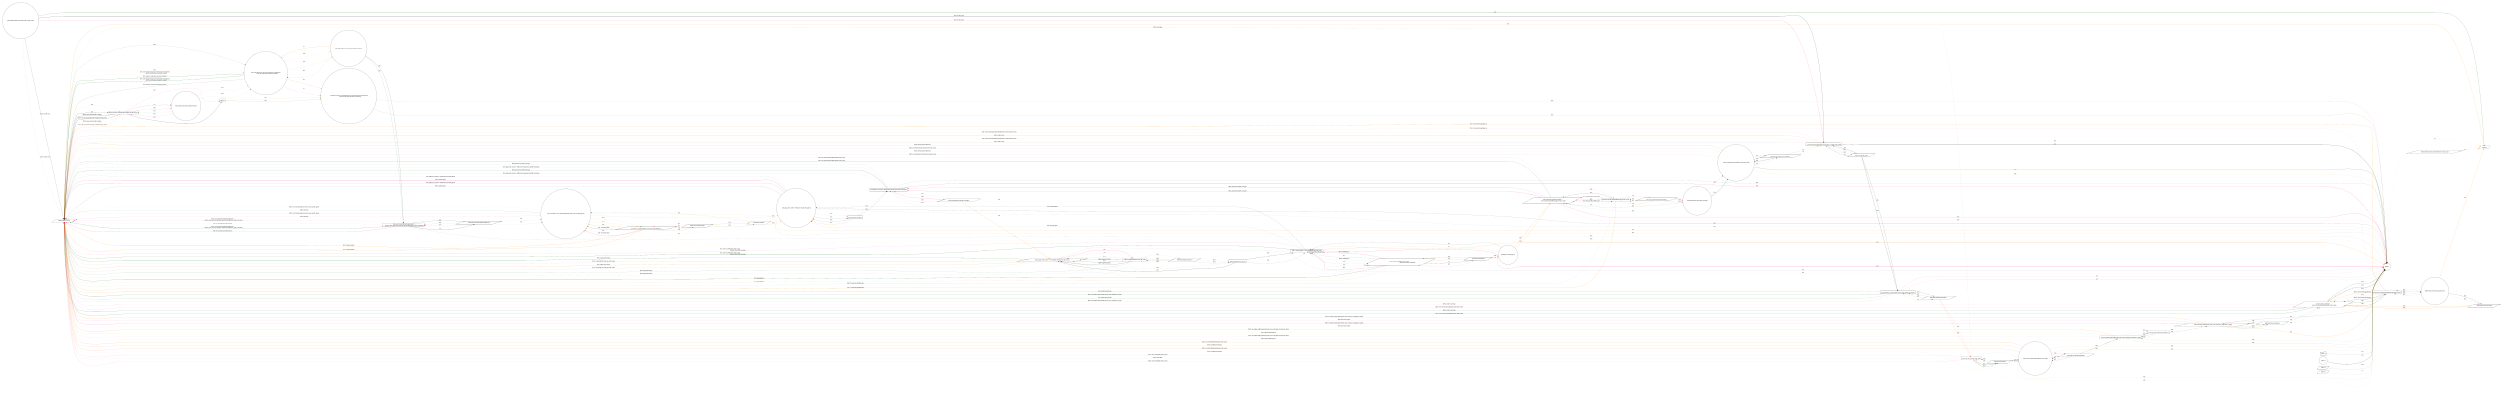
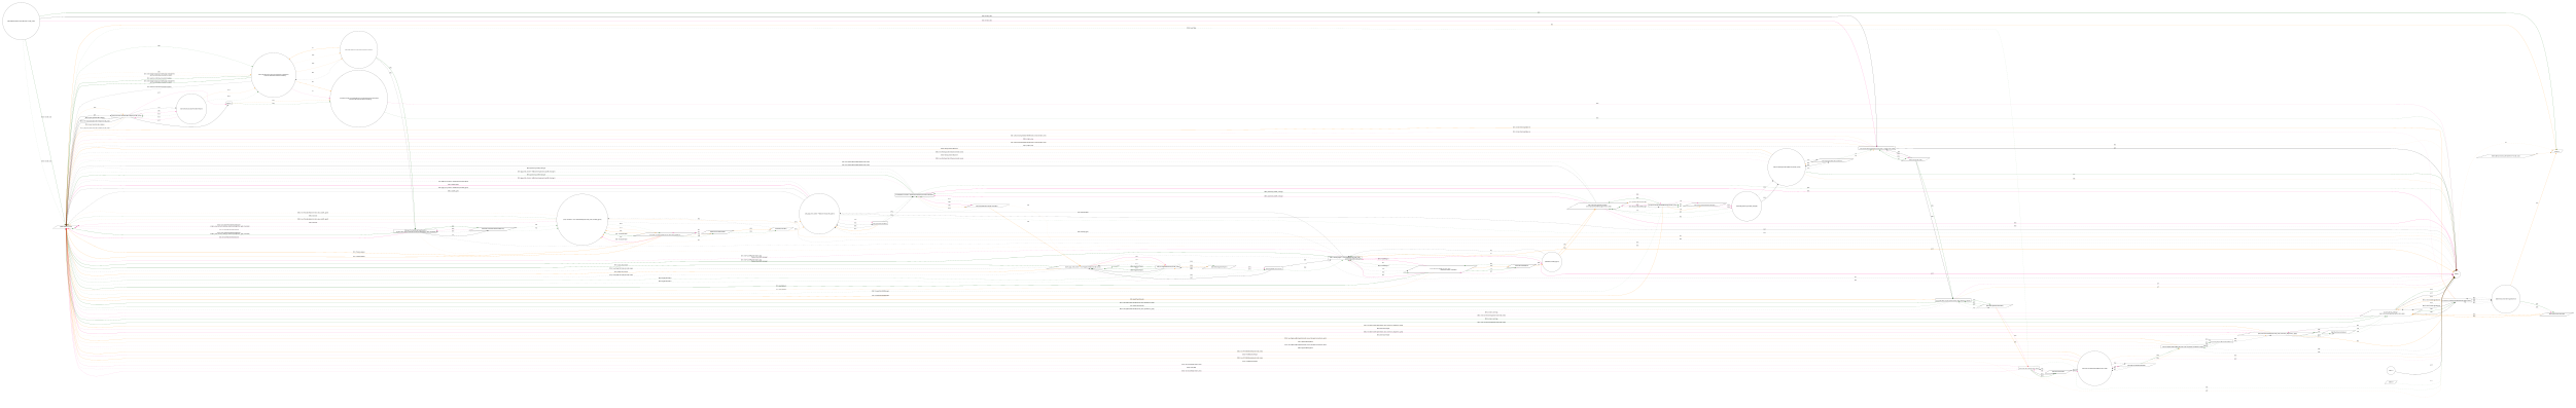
  digraph {
    fontname="Noto Sans"
    rankdir=LR
    node [fontname="Noto Sans" shape=parallelogram]
    edge [color=darkgreen fontname="Noto Sans" style=dotted]
    n1 [label="(MethodReturn,void)"]
    n2 [label="(Call,CommandLine::ForCurrentProcess()->HasSwitch(\n          switches::kDomAutomationController))" shape=circle]
    n3 [label="(Call,new AutomationRendererHelper(render_view))" shape=folder]
    1000100
    n5 [label="(ControlStructure,if (CommandLine::ForCurrentProcess()->HasSwitch(\n          switches::kDomAutomationController)))" shape=circle]
    n6 [label="(Identifier,switches::kDomAutomationController)" shape=circle]
    n7 [label="(Block,)" shape=folder]
    n8 [label="(Identifier,AutomationRendererHelper)" shape=circle]
    n9 [label="(MethodParameterIn,RenderView* render_view)" shape=circle]
    n10 [label="(Call,safe_browsing::MalwareDOMDetails::Create(render_view))" shape=folder]
    n11 [label="(Block,)" shape=circle]
    n12 [label="(Identifier,render_view)"]
    n13 [label="(MethodParameterOut,RenderView* render_view)"]
    n14 [label="(Call,new SpellCheckProvider(render_view, spellcheck_.get()))" shape=folder]
    n15 [label="(Identifier,SpellCheckProvider)"]
    n16 [label="(Call,new TextInputClientObserver(render_view))" shape=circle]
    n17 [label="(Identifier,TextInputClientObserver)"]
    n18 [label="(Call,* password_autofill_manager =\n      new PasswordAutofillManager(render_view))"]
    n19 [label="(Call,new PasswordAutofillManager(render_view))" shape=folder]
    n20 [label="(Call,page_click_tracker->AddListener(password_autofill_manager))" shape=folder]
    n21 [label="(Identifier,PasswordAutofillManager)"]
    n22 [label="(Identifier,password_autofill_manager)"]
    n23 [label="(Identifier,password_autofill_manager)" shape=circle]
    n24 [label="(Call,* autofill_agent = new AutofillAgent(render_view,\n                                                    password_autofill_manager))" shape=folder]
    n25 [label="(Call,new AutofillAgent(render_view,\n                                                    password_autofill_manager))"]
    n26 [label="(Call,page_click_tracker->AddListener(autofill_agent))" shape=circle]
    n27 [label="(Identifier,AutofillAgent)"]
    n28 [label="(Identifier,autofill_agent)" shape=folder]
    n29 [label="(Identifier,autofill_agent)" shape=circle]
    n30 [label="(Call,* content_settings =\n       new ContentSettingsObserver(render_view))"]
    n31 [label="(Call,new ContentSettingsObserver(render_view))" shape=folder]
    n32 [label="(Identifier,ContentSettingsObserver)" shape=circle]
    n33 [label="(Identifier,content_settings)"]
    n34 [label="(Call,* page_click_tracker = new PageClickTracker(render_view))"]
    n35 [label="(Call,new PageClickTracker(render_view))" shape=folder]
    n36 [label="(Identifier,PageClickTracker)"]
    n37 [label="(Identifier,page_click_tracker)" shape=folder]
    n38 [label="(Call,* translate = new TranslateHelper(render_view, autofill_agent))" shape=circle]
    n39 [label="(Call,new TranslateHelper(render_view, autofill_agent))"]
    n40 [label="(Identifier,TranslateHelper)"]
    n41 [label="(Identifier,translate)"]
    n42 [label="(Call,new ChromeRenderViewObserver(\n      render_view, content_settings, extension_dispatcher_.get(), translate))" shape=folder]
    n43 [label="(Identifier,ChromeRenderViewObserver)"]
    n44 [label="(Call,new ExtensionHelper(render_view, extension_dispatcher_.get()))"]
    n45 [label="(Identifier,ExtensionHelper)"]
    n46 [label="(Call,new PageLoadHistograms(render_view, histogram_snapshots_.get()))" shape=folder]
    n47 [label="(CommandLine,PageLoadHistograms)" shape=folder]
    n48 [label="(Call,new PrintWebViewHelper(render_view))" shape=circle]
    n49 [label="(Identifier,PrintWebViewHelper)"]
    n50 [label="(Call,new SearchBox(render_view))" shape=folder]
    n51 [label="(Identifier,SearchBox)"]
-   1000103 [shape=folder]
    1000127 [shape=circle]
-   1000132
    1000141
    n1 -> n2 [label="CFG: " style=dashed]
    n1 -> n2 [color=darkorange label="CFG: "]
    n1 -> n3 [color=darkorange label="CFG: " style=dashed]
    n1 -> n3 [color=black label="CFG: " style=solid]
    n1 -> 1000100 [color=darkorange label="AST: " style=solid]
    n2 -> n1 [color=darkorange label="DDG: CommandLine::ForCurrentProcess()->HasSwitch(\n          switches::kDomAutomationController)"]
    n2 -> n1 [label="DDG: switches::kDomAutomationController" style=solid]
    n2 -> n1 [label="DDG: CommandLine::ForCurrentProcess()->HasSwitch(\n          switches::kDomAutomationController)" style=solid]
    n2 -> n1 [color=black label="DDG: switches::kDomAutomationController" style=dashed]
    n2 -> n5 [color=darkorange label="AST: " style=solid]
    n2 -> n5 [color=deeppink label="AST: " style=dashed]
    n2 -> n6 [color=darkorange label="CFG: "]
    n2 -> n6 [color=darkorange label="CFG: " style=dashed]
    n3 -> n1 [color=black label="DDG: AutomationRendererHelper" style=solid]
    n3 -> n1 [color=black label="DDG: new AutomationRendererHelper(render_view)" style=solid]
    n3 -> n1 [color=darkorange label="DDG: AutomationRendererHelper" style=dashed]
    n3 -> n1 [color=black label="DDG: new AutomationRendererHelper(render_view)"]
    n3 -> n7 [color=black label="AST: " style=solid]
    n3 -> n7 [color=deeppink label="AST: " style=dashed]
    n3 -> n8 [color=black label="CFG: " style=dashed]
    n3 -> n8 [color=deeppink label="CFG: " style=dashed]
    n5 -> n11 [label="AST: " style=dashed]
    n5 -> n11 [color=deeppink label="AST: " style=dashed]
    n6 -> n2 [color=black label="AST: "]
    n6 -> n2 [color=darkorange label="AST: " style=solid]
    n6 -> n42 [color=black label="CFG: " style=dashed]
    n6 -> n42 [label="CFG: " style=solid]
    n7 -> n5 [color=darkorange label="AST: " style=dashed]
    n7 -> n5 [label="AST: " style=dashed]
    n8 -> n2 [color=darkorange label="CFG: " style=dashed]
    n8 -> n2 [label="CFG: "]
    n8 -> n3 [label="AST: "]
    n8 -> n3 [color=deeppink label="AST: " style=dashed]
    n9 -> n1 [label="DDG: render_view" style=solid]
    n9 -> n1 [label="DDG: render_view"]
    n9 -> 1000100 [label="AST: " style=solid]
    n9 -> n10 [color=black label="DDG: render_view" style=solid]
    n9 -> n10 [color=deeppink label="DDG: render_view" style=solid]
    n10 -> n1 [color=darkorange label="DDG: safe_browsing::MalwareDOMDetails::Create(render_view)" style=dashed]
    n10 -> n1 [color=deeppink label="DDG: render_view" style=dashed]
    n10 -> n1 [color=darkorange label="DDG: safe_browsing::MalwareDOMDetails::Create(render_view)" style=dashed]
    n10 -> n1 [color=black label="DDG: render_view"]
    n10 -> n11 [color=darkorange label="AST: "]
    n10 -> n11 [color=black label="AST: " style=solid]
    n10 -> n12 [color=deeppink label="CFG: " style=dashed]
    n10 -> n12 [label="CFG: " style=dashed]
    n11 -> 1000100 [color=darkorange label="AST: "]
    n12 -> n10 [label="AST: " style=solid]
    n12 -> n10 [color=black label="AST: " style=solid]
    n12 -> n14 [color=black label="CFG: " style=solid]
    n12 -> n14 [label="CFG: " style=solid]
    n13 -> 1000100 [color=darkorange label="AST: " style=dashed]
    n14 -> n1 [color=darkorange label="DDG: SpellCheckProvider" style=solid]
    n14 -> n1 [label="DDG: new SpellCheckProvider(render_view, spellcheck_.get())" style=solid]
    n14 -> n1 [label="DDG: SpellCheckProvider" style=dashed]
    n14 -> n1 [color=black label="DDG: new SpellCheckProvider(render_view, spellcheck_.get())"]
    n14 -> n11 [color=deeppink label="AST: " style=dashed]
    n14 -> n11 [color=darkorange label="AST: " style=dashed]
    n14 -> n15 [color=black label="CFG: "]
    n14 -> n15 [label="CFG: " style=solid]
    n15 -> n14 [label="AST: " style=dashed]
    n15 -> n14 [label="AST: " style=dashed]
    n15 -> n50 [color=darkorange label="CFG: " style=solid]
    n15 -> n50 [color=deeppink label="CFG: " style=dashed]
    n16 -> n1 [color=darkorange label="DDG: TextInputClientObserver" style=solid]
    n16 -> n1 [color=black label="DDG: new TextInputClientObserver(render_view)"]
    n16 -> n1 [color=darkorange label="DDG: TextInputClientObserver"]
    n16 -> n1 [color=deeppink label="DDG: new TextInputClientObserver(render_view)"]
    n16 -> n11 [label="AST: " style=solid]
    n16 -> n11 [color=darkorange label="AST: " style=dashed]
    n16 -> n17 [color=black label="CFG: "]
    n16 -> n17 [color=black label="CFG: " style=dashed]
    n17 -> n10 [color=darkorange label="CFG: "]
    n17 -> n10 [label="CFG: " style=dashed]
    n17 -> n16 [color=darkorange label="AST: "]
    n17 -> n16 [color=black label="AST: " style=solid]
    n18 -> n1 [label="DDG: new PasswordAutofillManager(render_view)"]
    n18 -> n1 [color=black label="DDG: new PasswordAutofillManager(render_view)" style=dashed]
    n18 -> n11 [color=deeppink label="AST: " style=solid]
    n18 -> n11 [color=deeppink label="AST: "]
    n18 -> n19 [color=black label="CFG: "]
    n18 -> n19 [color=deeppink label="CFG: "]
    n18 -> n20 [label="DDG: password_autofill_manager" style=dashed]
    n18 -> n20 [color=deeppink label="DDG: password_autofill_manager" style=solid]
    n19 -> n1 [label="DDG: PasswordAutofillManager"]
    n19 -> n1 [color=darkorange label="DDG: PasswordAutofillManager" style=solid]
    n19 -> n18 [label="AST: " style=solid]
    n19 -> n18 [color=darkorange label="DDG: PasswordAutofillManager" style=dashed]
    n19 -> n18 [color=deeppink label="AST: " style=solid]
    n19 -> n18 [label="DDG: PasswordAutofillManager"]
    n19 -> n21 [color=darkorange label="CFG: " style=solid]
    n19 -> n21 [color=deeppink label="CFG: " style=dashed]
    n20 -> n1 [color=black label="DDG: password_autofill_manager"]
    n20 -> n1 [label="DDG: page_click_tracker->AddListener(password_autofill_manager)"]
    n20 -> n1 [label="DDG: password_autofill_manager" style=solid]
    n20 -> n1 [color=deeppink label="DDG: page_click_tracker->AddListener(password_autofill_manager)"]
    n20 -> n11 [label="AST: " style=dashed]
    n20 -> n11 [color=deeppink label="AST: " style=solid]
    n20 -> n22 [color=deeppink label="CFG: " style=solid]
    n20 -> n22 [color=darkorange label="CFG: " style=dashed]
    n21 -> n19 [label="AST: "]
    n21 -> n19 [label="AST: "]
    n21 -> n23 [color=deeppink label="CFG: " style=dashed]
    n21 -> n23 [color=deeppink label="CFG: " style=dashed]
    n22 -> n20 [label="AST: "]
    n22 -> n20 [label="AST: "]
    n22 -> n34 [color=darkorange label="CFG: " style=solid]
    n22 -> n34 [color=darkorange label="CFG: "]
    n23 -> n16 [color=black label="CFG: " style=solid]
    n23 -> n16 [color=black label="CFG: "]
    n23 -> n18 [label="AST: " style=dashed]
    n23 -> n18 [label="AST: "]
    n24 -> n1 [color=deeppink label="DDG: new AutofillAgent(render_view,\n                                                    password_autofill_manager)" style=dashed]
    n24 -> n1 [label="DDG: new AutofillAgent(render_view,\n                                                    password_autofill_manager)" style=solid]
    n24 -> n11 [color=darkorange label="AST: " style=solid]
    n24 -> n11 [color=deeppink label="AST: " style=solid]
    n24 -> n25 [color=black label="CFG: "]
    n24 -> n25 [label="CFG: "]
    n24 -> n26 [color=black label="DDG: autofill_agent"]
    n24 -> n26 [color=black label="DDG: autofill_agent" style=dashed]
    n25 -> n1 [label="DDG: AutofillAgent" style=solid]
    n25 -> n1 [color=darkorange label="DDG: AutofillAgent" style=dashed]
    n25 -> n24 [color=deeppink label="AST: " style=solid]
    n25 -> n24 [color=deeppink label="DDG: AutofillAgent" style=solid]
    n25 -> n24 [label="AST: " style=dashed]
    n25 -> n24 [label="DDG: AutofillAgent"]
    n25 -> n27 [color=darkorange label="CFG: " style=solid]
    n25 -> n27 [label="CFG: " style=solid]
    n26 -> n1 [color=black label="DDG: page_click_tracker->AddListener(autofill_agent)"]
    n26 -> n1 [color=deeppink label="DDG: autofill_agent" style=solid]
    n26 -> n1 [color=black label="DDG: page_click_tracker->AddListener(autofill_agent)" style=dashed]
    n26 -> n1 [color=black label="DDG: autofill_agent" style=dashed]
    n26 -> n11 [color=black label="AST: " style=dashed]
    n26 -> n11 [label="AST: "]
    n26 -> n28 [color=deeppink label="CFG: "]
    n26 -> n28 [color=black label="CFG: " style=dashed]
    n27 -> n25 [color=deeppink label="AST: " style=dashed]
    n27 -> n25 [label="AST: " style=dashed]
    n27 -> n29 [color=darkorange label="CFG: " style=solid]
    n27 -> n29 [color=deeppink label="CFG: "]
    n28 -> n20 [label="CFG: "]
    n28 -> n20 [color=black label="CFG: " style=dashed]
    n28 -> n26 [color=black label="AST: " style=dashed]
    n28 -> n26 [color=darkorange label="AST: " style=solid]
    n29 -> n18 [color=darkorange label="CFG: " style=solid]
    n29 -> n18 [color=darkorange label="CFG: " style=solid]
    n29 -> n24 [color=black label="AST: " style=dashed]
    n29 -> n24 [label="AST: "]
    n30 -> n1 [color=deeppink label="DDG: content_settings" style=dashed]
    n30 -> n1 [color=deeppink label="DDG: new ContentSettingsObserver(render_view)" style=dashed]
    n30 -> n1 [label="DDG: content_settings" style=solid]
    n30 -> n1 [label="DDG: new ContentSettingsObserver(render_view)" style=solid]
    n30 -> n11 [label="AST: " style=solid]
    n30 -> n11 [color=black label="AST: " style=solid]
    n30 -> n31 [label="CFG: " style=solid]
    n30 -> n31 [color=black label="CFG: " style=solid]
    n31 -> n1 [color=darkorange label="DDG: ContentSettingsObserver" style=solid]
    n31 -> n1 [color=deeppink label="DDG: ContentSettingsObserver"]
    n31 -> n30 [color=darkorange label="AST: " style=dashed]
    n31 -> n30 [color=darkorange label="DDG: ContentSettingsObserver" style=solid]
    n31 -> n30 [color=black label="AST: "]
    n31 -> n30 [color=black label="DDG: ContentSettingsObserver" style=solid]
    n31 -> n32 [color=black label="CFG: " style=dashed]
    n31 -> n32 [color=black label="CFG: "]
    n32 -> 1000100 [color=darkorange label="CFG: " style=solid]
    n32 -> n31 [color=black label="AST: "]
    n32 -> n31 [color=black label="AST: "]
    n32 -> n33 [label="CFG: " style=solid]
    n32 -> n33 [color=deeppink label="CFG: "]
    n33 -> n30 [color=darkorange label="AST: " style=solid]
    n33 -> n30 [color=darkorange label="AST: " style=solid]
    n34 -> n1 [label="DDG: page_click_tracker" style=solid]
    n34 -> n1 [color=black label="DDG: new PageClickTracker(render_view)"]
    n34 -> n1 [color=darkorange label="DDG: page_click_tracker" style=solid]
    n34 -> n1 [color=black label="DDG: new PageClickTracker(render_view)"]
    n34 -> n11 [color=black label="AST: "]
    n34 -> n11 [color=deeppink label="AST: "]
    n34 -> n35 [color=deeppink label="CFG: " style=solid]
    n34 -> n35 [color=darkorange label="CFG: " style=dashed]
    n35 -> n1 [label="DDG: PageClickTracker" style=dashed]
    n35 -> n1 [label="DDG: PageClickTracker"]
    n35 -> n34 [color=black label="AST: "]
    n35 -> n34 [label="DDG: PageClickTracker" style=solid]
    n35 -> n34 [label="AST: " style=solid]
    n35 -> n34 [color=black label="DDG: PageClickTracker" style=solid]
    n35 -> n36 [label="CFG: "]
    n35 -> n36 [color=darkorange label="CFG: " style=solid]
    n36 -> n35 [color=black label="AST: " style=dashed]
    n36 -> n35 [color=darkorange label="AST: "]
    n36 -> n37 [color=deeppink label="CFG: "]
    n36 -> n37 [label="CFG: " style=dashed]
    n37 -> n24 [color=black label="CFG: " style=solid]
    n37 -> n24 [label="CFG: " style=dashed]
    n37 -> n34 [label="AST: "]
    n37 -> n34 [color=black label="AST: " style=solid]
    n38 -> n1 [color=darkorange label="DDG: new TranslateHelper(render_view, autofill_agent)"]
    n38 -> n1 [label="DDG: translate" style=dashed]
    n38 -> n1 [color=darkorange label="DDG: new TranslateHelper(render_view, autofill_agent)"]
    n38 -> n1 [color=deeppink label="DDG: translate" style=dashed]
    n38 -> n11 [color=black label="AST: "]
    n38 -> n11 [color=darkorange label="AST: " style=dashed]
    n38 -> n39 [label="CFG: "]
    n38 -> n39 [color=darkorange label="CFG: " style=dashed]
    n39 -> n1 [color=darkorange label="DDG: TranslateHelper" style=solid]
    n39 -> n1 [color=darkorange label="DDG: TranslateHelper" style=solid]
    n39 -> n38 [color=darkorange label="AST: " style=solid]
    n39 -> n38 [label="DDG: TranslateHelper" style=solid]
    n39 -> n38 [color=darkorange label="AST: "]
    n39 -> n38 [color=deeppink label="DDG: TranslateHelper" style=solid]
    n39 -> n40 [color=darkorange label="CFG: " style=dashed]
    n39 -> n40 [label="CFG: " style=dashed]
    n40 -> n39 [color=deeppink label="AST: "]
    n40 -> n39 [color=deeppink label="AST: "]
    n40 -> n41 [color=darkorange label="CFG: " style=solid]
    n40 -> n41 [label="CFG: " style=dashed]
    n41 -> n26 [color=darkorange label="CFG: " style=dashed]
    n41 -> n26 [color=darkorange label="CFG: "]
    n41 -> n38 [color=darkorange label="AST: "]
    n41 -> n38 [color=black label="AST: "]
    n42 -> n1 [color=deeppink label="DDG: new ChromeRenderViewObserver(\n      render_view, content_settings, extension_dispatcher_.get(), translate)"]
    n42 -> n1 [color=deeppink label="DDG: ChromeRenderViewObserver"]
    n42 -> n1 [label="DDG: new ChromeRenderViewObserver(\n      render_view, content_settings, extension_dispatcher_.get(), translate)" style=solid]
    n42 -> n1 [color=deeppink label="DDG: ChromeRenderViewObserver" style=solid]
    n42 -> n11 [color=darkorange label="AST: "]
    n42 -> n11 [color=black label="AST: "]
    n42 -> n43 [color=black label="CFG: " style=solid]
    n42 -> n43 [label="CFG: " style=solid]
    n43 -> n38 [label="CFG: "]
    n43 -> n38 [label="CFG: "]
    n43 -> n42 [color=deeppink label="AST: " style=dashed]
    n43 -> n42 [color=black label="AST: "]
    n44 -> n1 [color=darkorange label="DDG: new ExtensionHelper(render_view, extension_dispatcher_.get())" style=solid]
    n44 -> n1 [color=deeppink label="DDG: ExtensionHelper" style=dashed]
    n44 -> n1 [color=deeppink label="DDG: new ExtensionHelper(render_view, extension_dispatcher_.get())" style=solid]
    n44 -> n1 [color=darkorange label="DDG: ExtensionHelper"]
    n44 -> n11 [color=black label="AST: " style=dashed]
    n44 -> n11 [color=darkorange label="AST: " style=solid]
    n44 -> n45 [label="CFG: " style=dashed]
    n44 -> n45 [color=black label="CFG: " style=dashed]
    n45 -> n30 [label="CFG: "]
    n45 -> n30 [label="CFG: " style=dashed]
    n45 -> n44 [color=deeppink label="AST: " style=dashed]
    n45 -> n44 [label="AST: " style=dashed]
    n46 -> n1 [color=darkorange label="DDG: new PageLoadHistograms(render_view, histogram_snapshots_.get())" style=solid]
    n46 -> n1 [color=darkorange label="DDG: PageLoadHistograms" style=dashed]
    n46 -> n1 [color=deeppink label="DDG: new PageLoadHistograms(render_view, histogram_snapshots_.get())"]
    n46 -> n1 [color=darkorange label="DDG: PageLoadHistograms"]
    n46 -> n11 [color=black label="AST: "]
    n46 -> n11 [color=black label="AST: "]
    n46 -> n47 [color=black label="CFG: "]
    n46 -> n47 [label="CFG: "]
    n47 -> n44 [color=darkorange label="CFG: "]
    n47 -> n44 [color=black label="CFG: " style=dashed]
    n47 -> n46 [color=black label="AST: " style=dashed]
    n47 -> n46 [label="AST: " style=dashed]
    n48 -> n1 [color=darkorange label="DDG: new PrintWebViewHelper(render_view)" style=solid]
    n48 -> n1 [color=deeppink label="DDG: PrintWebViewHelper" style=dashed]
    n48 -> n1 [color=darkorange label="DDG: new PrintWebViewHelper(render_view)" style=solid]
    n48 -> n1 [color=darkorange label="DDG: PrintWebViewHelper"]
    n48 -> n11 [color=darkorange label="AST: " style=dashed]
    n48 -> n11 [color=deeppink label="AST: "]
    n48 -> n49 [color=black label="CFG: " style=dashed]
    n48 -> n49 [color=deeppink label="CFG: " style=solid]
    n49 -> n46 [label="CFG: " style=solid]
    n49 -> n46 [color=darkorange label="CFG: " style=dashed]
    n49 -> n48 [color=black label="AST: "]
    n49 -> n48 [color=black label="AST: " style=dashed]
    n50 -> n1 [color=deeppink label="DDG: new SearchBox(render_view)" style=dashed]
    n50 -> n1 [color=deeppink label="DDG: SearchBox"]
    n50 -> n1 [color=deeppink label="DDG: new SearchBox(render_view)" style=dashed]
    n50 -> n1 [label="DDG: SearchBox"]
    n50 -> n11 [label="AST: "]
    n50 -> n11 [color=darkorange label="AST: "]
    n50 -> n51 [color=black label="CFG: " style=solid]
    n50 -> n51 [label="CFG: " style=solid]
    n51 -> n48 [color=deeppink label="CFG: "]
    n51 -> n48 [color=black label="CFG: " style=solid]
    n51 -> n50 [color=black label="AST: "]
    n51 -> n50 [color=deeppink label="AST: "]
-   1000103 -> n11 [label="AST: " style=dashed]
    1000127 -> n11 [color=black label="AST: " style=solid]
-   1000132 -> n11 [label="AST: " style=dashed]
    1000141 -> n11 [label="AST: "]
  }
